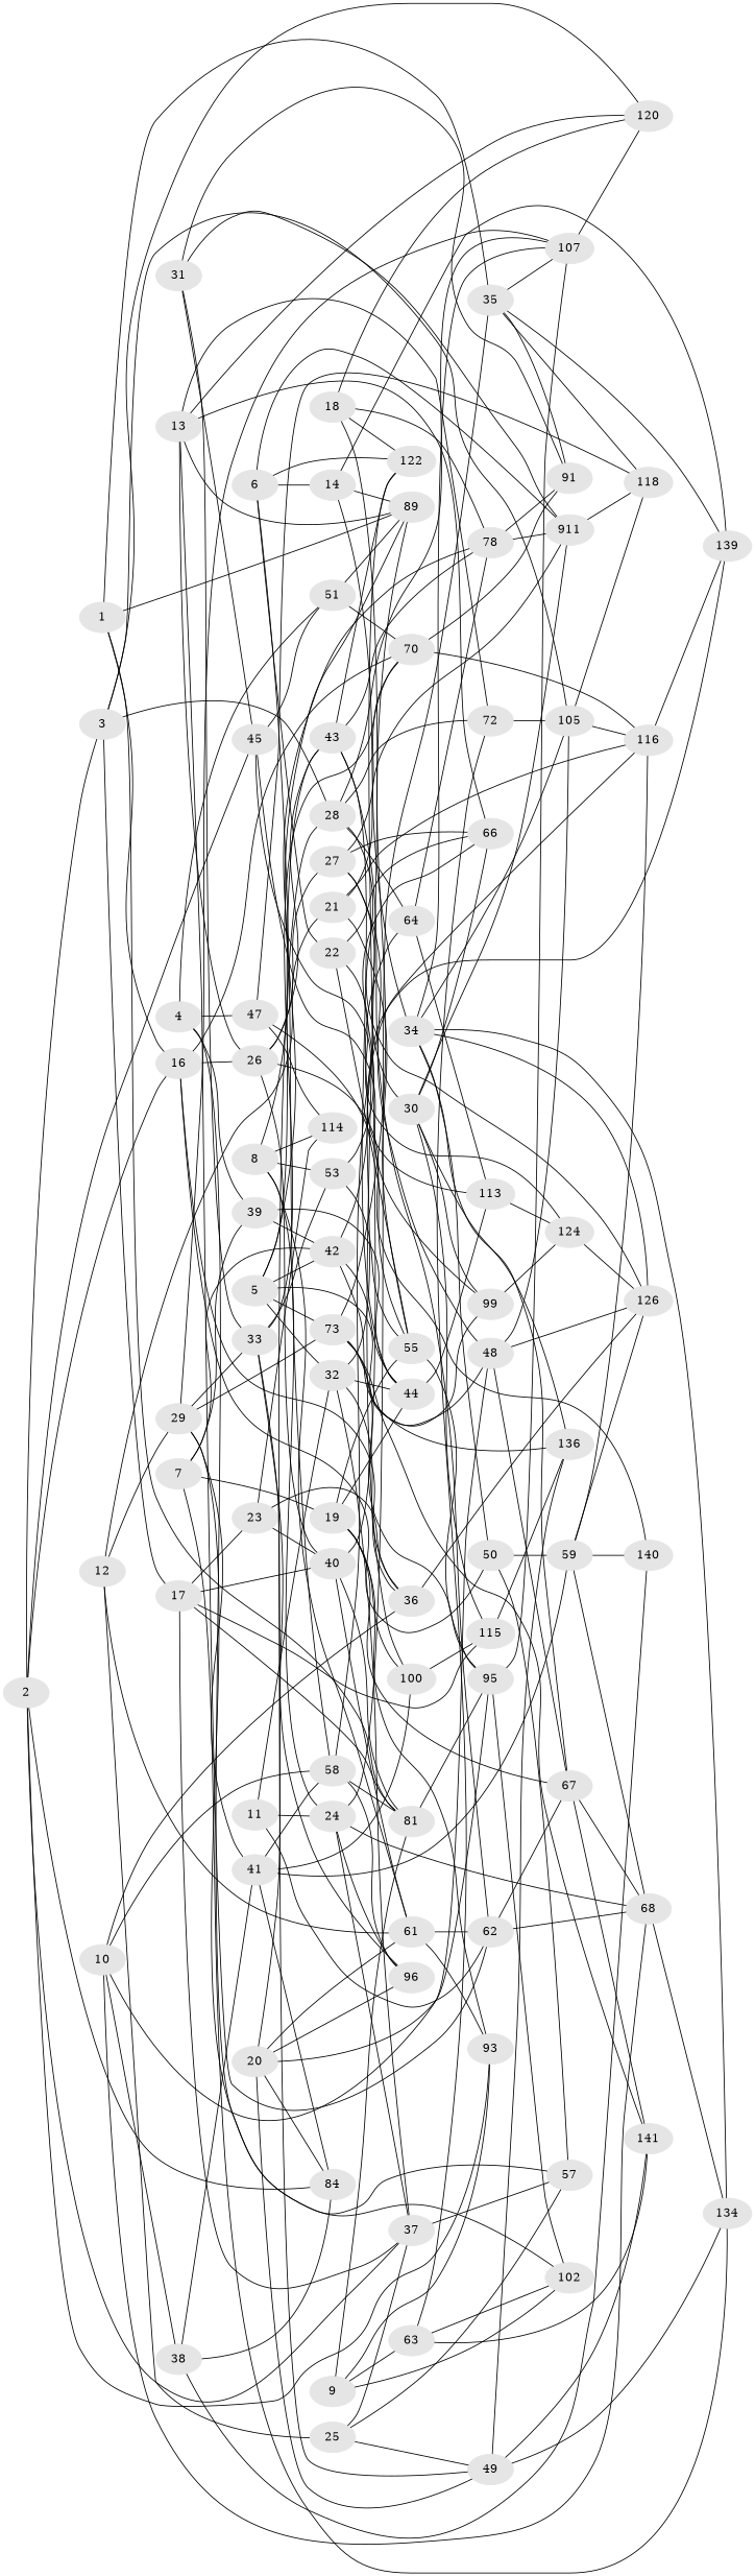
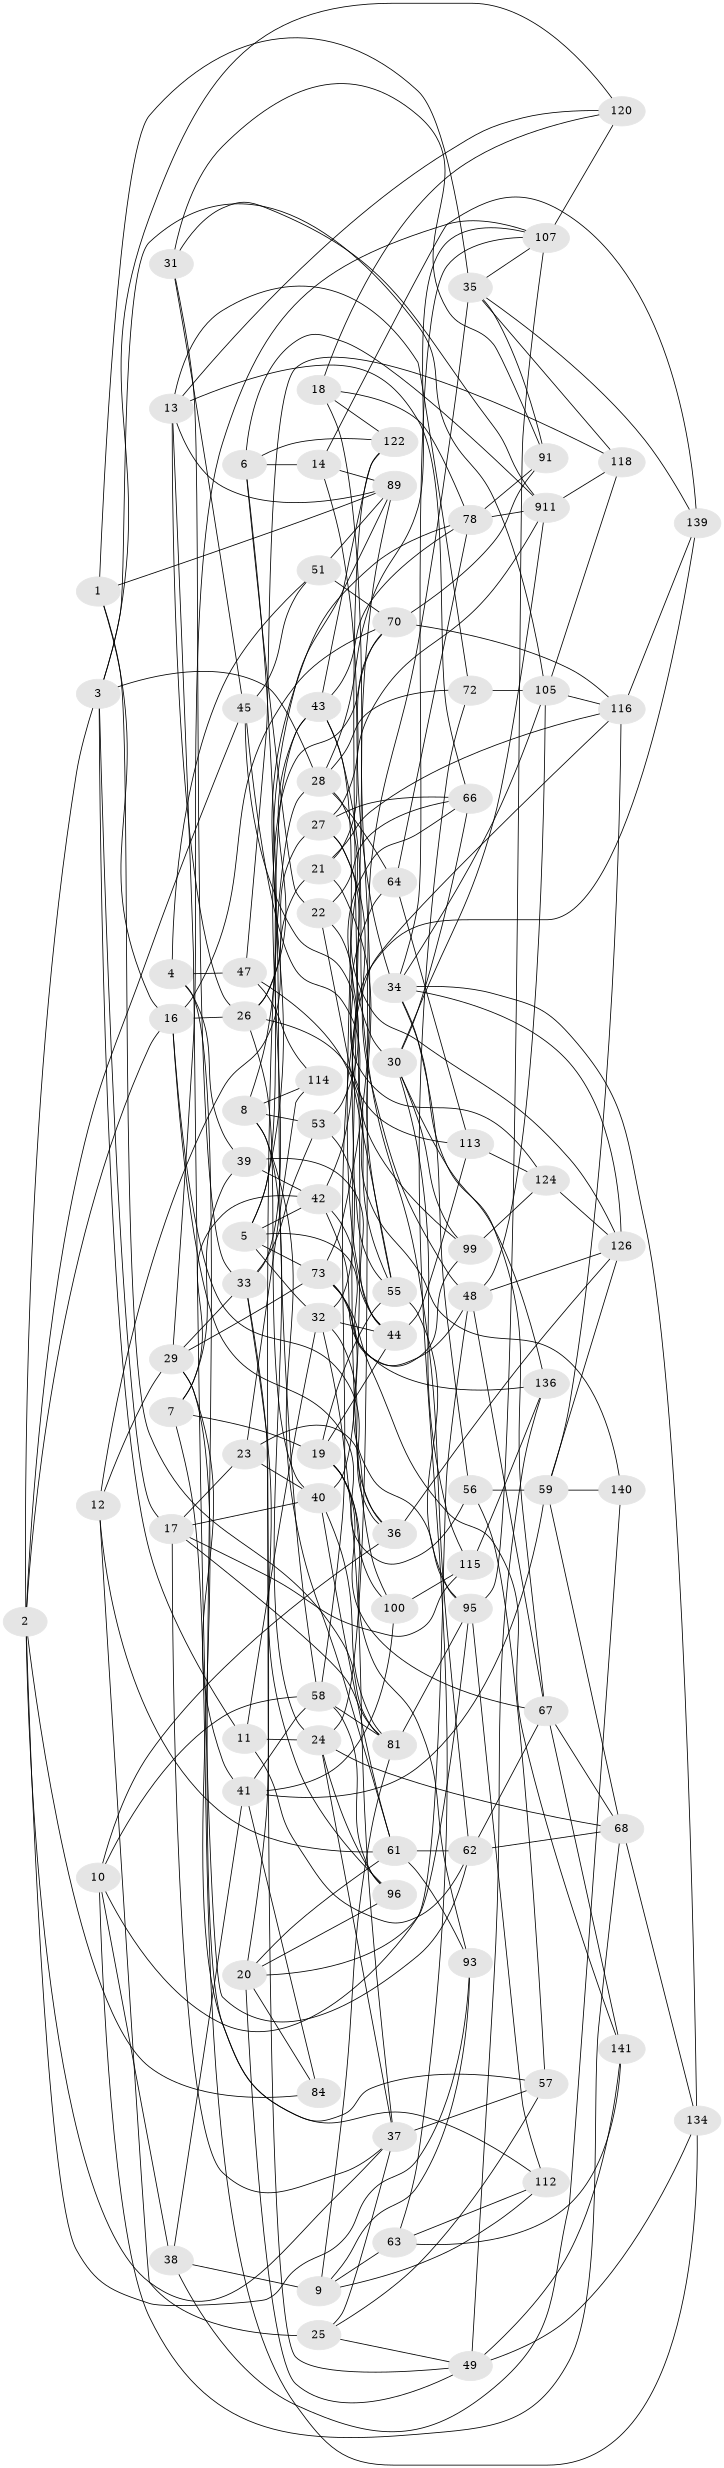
  graph {
    rankdir=LR
    node [color=gray90 style=filled]
    16 [super="+46"]
    36 [super="+109"]
    26 [super="+52"]
-   50
+   50 [label=56]
    70 [super="+77"]
    1
    35 [super="+132"]
    81 [super="+86"]
    89 [super="+128"]
    139
    107 [super="+143"]
    91
    118
    95 [super="+127"]
    2 [super="+76"]
    3 [super="+125"]
    37 [super="+121"]
    45 [super="+87"]
    84 [super="+88"]
    93
    11
    17 [super="+75"]
    28 [super="+108"]
    105 [super="+110"]
    120
    57
    51
    99
    113
    32 [super="+142"]
    24 [super="+103"]
    62 [super="+85"]
    23
    n34 [label=40 super="+74"]
    115
    72
    64
    126 [super="+130"]
    116 [super="+117"]
    4
    39
    47
-   112 [label=102]
+   112
    42 [super="+119"]
    44 [super="+69"]
    114
    55 [super="+98"]
    5 [super="+101"]
    43 [super="+54"]
    48 [super="+97"]
    73 [super="+104"]
    136
    122
    78 [super="+92"]
    67 [super="+144"]
    141
    6 [super="+137"]
    14 [super="+90"]
    22
    58 [super="+83"]
    n61 [label=911 super="+133"]
    34 [super="+80"]
    66 [super="+102"]
    124
    96
    19 [super="+138"]
    100
    7
    134
    8 [super="+15"]
    53
    61 [super="+129"]
    68 [super="+135"]
    9
    63
    10 [super="+123"]
    38
    140
    41 [super="+94"]
    12
    21
    25
    29 [super="+79"]
    49 [super="+56"]
    33 [super="+40"]
    13 [super="+65"]
    27 [super="+106"]
    59 [super="+71"]
    18
    20 [super="+145"]
    30 [super="+131"]
    31
    16 -- 36
    16 -- 26
    16 -- 50
    16 -- 70
    36 -- 126
    26 -- n34
    26 -- 43
    26 -- 140
    26 -- 27
    50 -- 57
    50 -- 59
    70 -- 91
    70 -- 116
    1 -- 16
    1 -- 35
    1 -- 81
    1 -- 89
    35 -- 139
    35 -- 107
    35 -- 91
    35 -- 118
    81 -- 95
    107 -- 120
    95 -- 107
    95 -- 112
    2 -- 16
    2 -- 3
    2 -- 37
    2 -- 45
    2 -- 84
    2 -- 93
+   3 -- 11
    3 -- 17
    3 -- 28
    3 -- 105
    3 -- 120
    37 -- 57
    45 -- 51
    45 -- 99
    45 -- 113
    11 -- 32
    11 -- 24
    11 -- 62
    17 -- 81
    17 -- 37
    17 -- 23
    17 -- n34
    17 -- 115
    28 -- 107
    28 -- 72
    28 -- 64
    28 -- 126
    105 -- 118
    105 -- 116
    51 -- 70
    51 -- 89
    99 -- 124
    113 -- 124
    32 -- 36
    32 -- 139
    32 -- 37
    32 -- 44
    24 -- 35
    24 -- 37
    24 -- 96
    24 -- 68
    62 -- 67
    62 -- 68
    23 -- 36
    23 -- n34
    23 -- 114
    n34 -- 81
    n34 -- 122
    n34 -- 61
    115 -- 136
    72 -- 105
    64 -- 113
    64 -- 78
    116 -- 139
    4 -- 51
    4 -- 39
    4 -- 47
    4 -- 112
    39 -- 42
    39 -- 44
    47 -- 118
    47 -- 114
    47 -- 55
    42 -- 64
    42 -- 44
    42 -- 136
    44 -- 113
    55 -- 95
    5 -- 89
    5 -- 32
    5 -- 42
    5 -- 43
    5 -- 48
    5 -- 73
    43 -- 62
    43 -- 44
    43 -- 122
    43 -- 78
    48 -- 105
    48 -- 126
    48 -- 67
    73 -- 89
    73 -- 95
    73 -- 99
    73 -- 141
    78 -- 91
    78 -- n61
    67 -- 141
    67 -- 68
    6 -- 122
    6 -- 14 [weight=2]
    6 -- 22
    6 -- 58
    6 -- n61
    14 -- 89
    14 -- 139
    14 -- 34
    22 -- 55
    22 -- 66
    22 -- 124
    58 -- 81
    58 -- 116
    58 -- 96
    n61 -- 118
    34 -- 50
    34 -- 107
    34 -- 105
    34 -- 126
    34 -- 67
    34 -- 134
    124 -- 126
    19 -- 93
    19 -- 44
    19 -- 55
    19 -- 67
    19 -- 100
    100 -- 115
    7 -- 39
    7 -- 42
    7 -- 19
    7 -- 134
    8 -- 24
    8 -- 114 [weight=2]
    8 -- 78
    8 -- 53
    8 -- 61
    53 -- 55
    53 -- 66
    61 -- 93
    61 -- 62
    68 -- 134
    9 -- 81
    9 -- 93
    9 -- 112
    9 -- 63
    63 -- 72
    63 -- 112
    63 -- 141
    10 -- 36 [weight=2]
    10 -- 48
    10 -- 58
    10 -- 68
    10 -- 38
-   38 -- 84
+   38 -- 9
    38 -- 140
    38 -- 41
    41 -- 84
    41 -- 58
    41 -- 100
    41 -- 59
    12 -- 61
    12 -- 21
    12 -- 25
    12 -- 29
    21 -- 116
    21 -- 55
    21 -- n61
    25 -- 37
    25 -- 57
    25 -- 49
    29 -- 107
    29 -- 57
    29 -- 73
    29 -- 41
    29 -- 33
    49 -- 136
    49 -- 141
    49 -- 134
    33 -- 70
    33 -- 96
    33 -- 53
    33 -- 49
    13 -- 26
    13 -- 89
    13 -- 120
    13 -- 62
    13 -- 72
    13 -- 66
    27 -- 70
    27 -- 48
    27 -- 66 [weight=2]
    27 -- 30
    59 -- 126
    59 -- 116
    59 -- 68
    59 -- 140
    18 -- 120
    18 -- 122
    18 -- 78
    18 -- 100
    20 -- 95
    20 -- 84
    20 -- 28
    20 -- 96
    20 -- 61
    20 -- 49
    30 -- 99
    30 -- 115
    30 -- 136
    30 -- n61
    30 -- 66
    31 -- 91
    31 -- 45
    31 -- n61
    31 -- 33
  }
